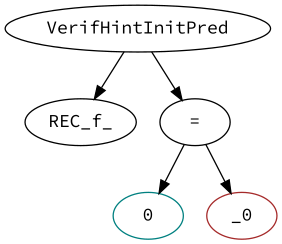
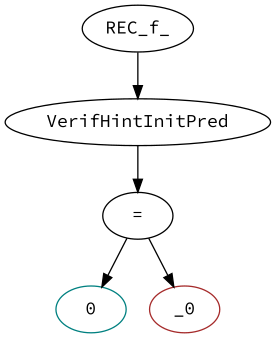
  digraph {
    fontname="Source Code Pro"
    node [color=black fontname="Source Code Pro"]
    edge [fontname="Source Code Pro"]
    n1 [label=REC_f_]
    n2 [label=VerifHintInitPred]
    n3 [label="="]
    n4 [color=teal label=0]
    n5 [color=brown label=_0]
-   n2 -> n1
+   n1 -> n2
    n2 -> n3
    n3 -> n4
    n3 -> n5
  }
